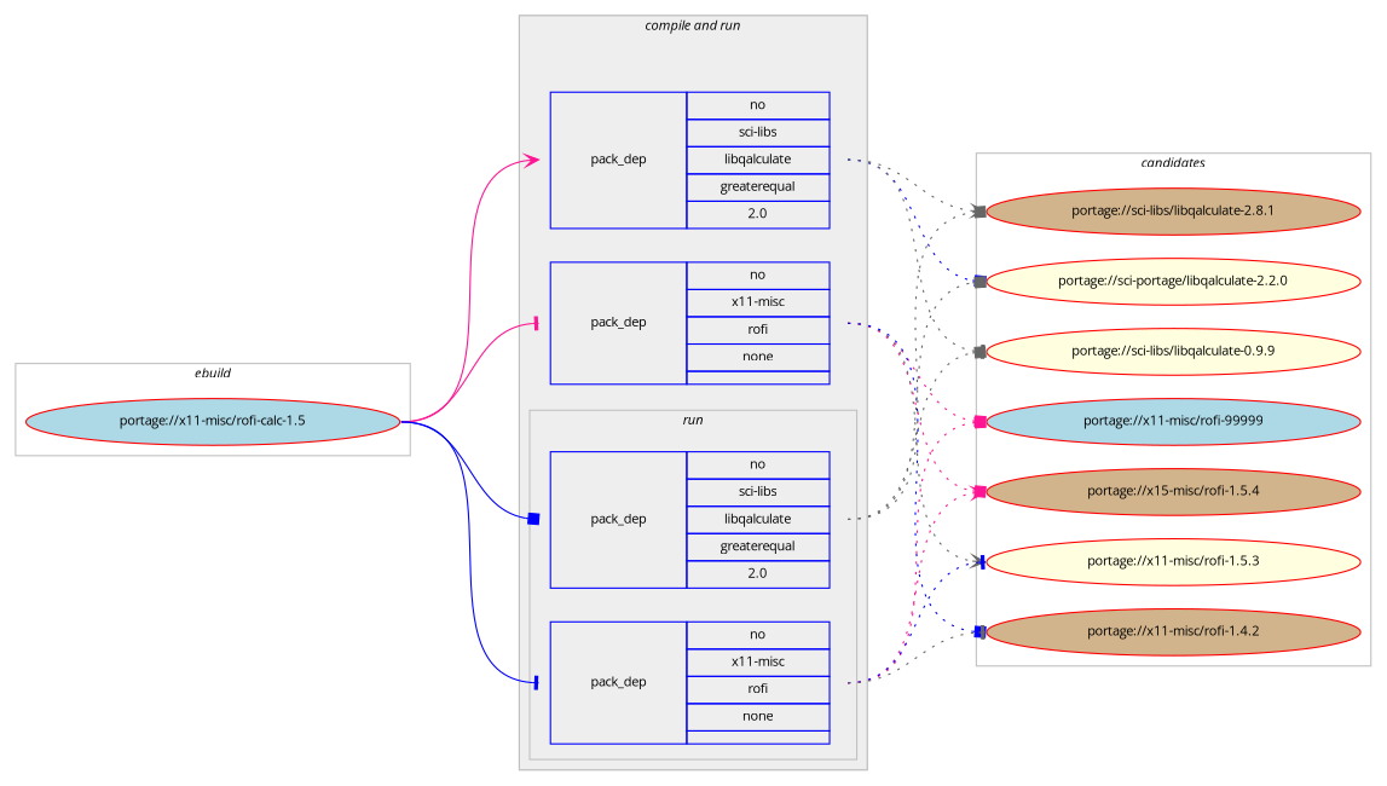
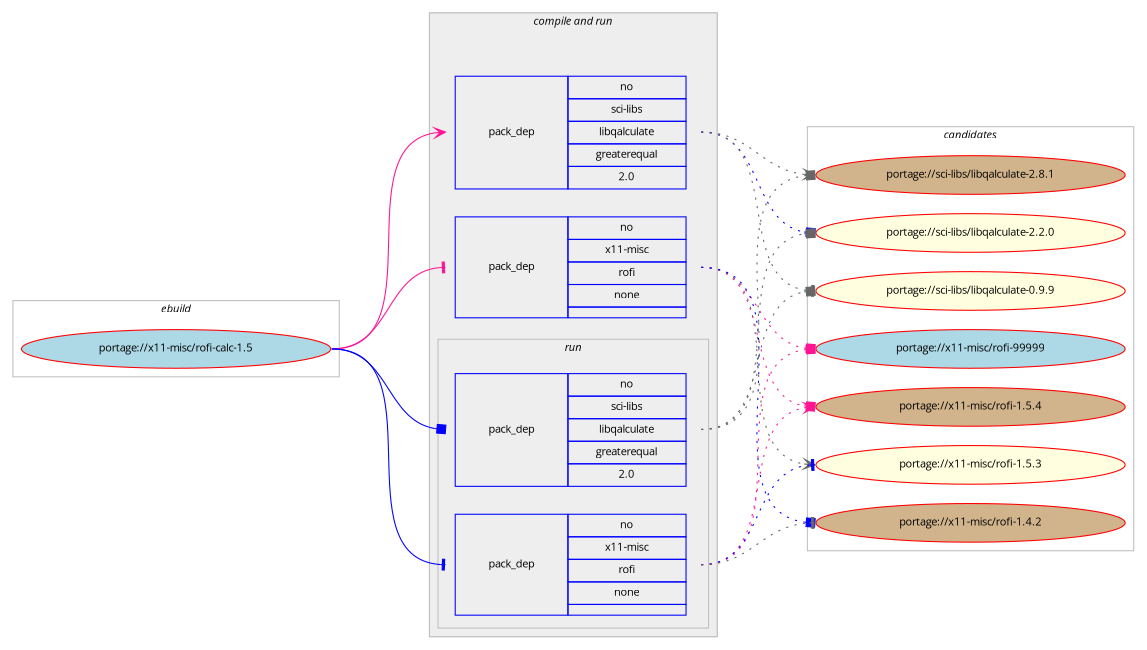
  digraph {
    compound=true
    concentrate=true
    fontname="Open Sans"
    fontsize=10
    newrank=true
    rankdir=LR
    ranksep=1.5
    node [color=red fontname="Open Sans" fontsize=10 style=filled]
    edge [arrowhead=box color=gray40 fontname="Open Sans" headport=w style=dotted tailport=e weight=100]
    n1 [fillcolor=lightblue label="portage://x11-misc/rofi-calc-1.5" width=4]
    n2 [color=blue label=<<TABLE BORDER="0" CELLBORDER="1" CELLSPACING="0" CELLPADDING="4" WIDTH="220"><TR><TD ROWSPAN="6" CELLPADDING="30">pack_dep</TD></TR><TR><TD WIDTH="110">no</TD></TR><TR><TD>sci-libs</TD></TR><TR><TD>libqalculate</TD></TR><TR><TD>greaterequal</TD></TR><TR><TD>2.0</TD></TR></TABLE>> shape=none style=""]
    n3 [color=blue label=<<TABLE BORDER="0" CELLBORDER="1" CELLSPACING="0" CELLPADDING="4" WIDTH="220"><TR><TD ROWSPAN="6" CELLPADDING="30">pack_dep</TD></TR><TR><TD WIDTH="110">no</TD></TR><TR><TD>x11-misc</TD></TR><TR><TD>rofi</TD></TR><TR><TD>none</TD></TR><TR><TD></TD></TR></TABLE>> shape=none style=""]
    n4 [color=blue label=<<TABLE BORDER="0" CELLBORDER="1" CELLSPACING="0" CELLPADDING="4" WIDTH="220"><TR><TD ROWSPAN="6" CELLPADDING="30">pack_dep</TD></TR><TR><TD WIDTH="110">no</TD></TR><TR><TD>sci-libs</TD></TR><TR><TD>libqalculate</TD></TR><TR><TD>greaterequal</TD></TR><TR><TD>2.0</TD></TR></TABLE>> shape=none style=""]
    n5 [color=blue label=<<TABLE BORDER="0" CELLBORDER="1" CELLSPACING="0" CELLPADDING="4" WIDTH="220"><TR><TD ROWSPAN="6" CELLPADDING="30">pack_dep</TD></TR><TR><TD WIDTH="110">no</TD></TR><TR><TD>x11-misc</TD></TR><TR><TD>rofi</TD></TR><TR><TD>none</TD></TR><TR><TD></TD></TR></TABLE>> shape=none style=""]
    n6 [fillcolor=tan label="portage://sci-libs/libqalculate-2.8.1" width=4]
-   n7 [fillcolor=lightyellow label="portage://sci-portage/libqalculate-2.2.0" width=4]
+   n7 [fillcolor=lightyellow label="portage://sci-libs/libqalculate-2.2.0" width=4]
    n8 [fillcolor=lightyellow label="portage://sci-libs/libqalculate-0.9.9" width=4]
    n9 [fillcolor=lightblue label="portage://x11-misc/rofi-99999" width=4]
-   n10 [fillcolor=tan label="portage://x15-misc/rofi-1.5.4" width=4]
+   n10 [fillcolor=tan label="portage://x11-misc/rofi-1.5.4" width=4]
    n11 [fillcolor=lightyellow label="portage://x11-misc/rofi-1.5.3" width=4]
    n12 [fillcolor=tan label="portage://x11-misc/rofi-1.4.2" width=4]
    subgraph cluster_1 {
      color=gray
      label=<<i>ebuild</i>>
      rank=same
      n1
    }
    subgraph cluster_2 {
      color=gray
      label=<<i>dependencies</i>>
      subgraph cluster_3 {
        color=gray
        fillcolor="#eeeeee"
        label=<<i>compile</i>>
        style=filled
        subgraph sub_4 {
          color=gray
          fillcolor="#eeeeee"
          label=<<i>compile</i>>
          style=filled
          n2
        }
        subgraph sub_5 {
          color=gray
          fillcolor="#eeeeee"
          label=<<i>compile</i>>
          style=filled
          n3
        }
      }
      subgraph cluster_6 {
        color=gray
        fillcolor="#eeeeee"
        label=<<i>compile and run</i>>
        style=filled
      }
      subgraph cluster_7 {
        color=gray
        fillcolor="#eeeeee"
        label=<<i>run</i>>
        style=filled
        subgraph sub_8 {
          color=gray
          fillcolor="#eeeeee"
          label=<<i>run</i>>
          style=filled
          n4
        }
        subgraph sub_9 {
          color=gray
          fillcolor="#eeeeee"
          label=<<i>run</i>>
          style=filled
          n5
        }
      }
    }
    subgraph cluster_10 {
      color=gray
      label=<<i>candidates</i>>
      rank=same
      subgraph sub_11 {
        color=black
        label=<<i>candidates</i>>
        nodesep=1
        rank=same
        n6
        n7
        n8
      }
      subgraph sub_12 {
        color=black
        label=<<i>candidates</i>>
        nodesep=1
        rank=same
        n9
        n10
        n11
        n12
      }
      subgraph sub_13 {
        color=black
        label=<<i>candidates</i>>
        nodesep=1
        rank=same
        n6
        n7
        n8
      }
      subgraph sub_14 {
        color=black
        label=<<i>candidates</i>>
        nodesep=1
        rank=same
        n9
        n10
        n11
        n12
      }
    }
    n1 -> n2 [arrowhead=vee color=deeppink style=solid weight=20]
    n1 -> n3 [arrowhead=tee color=deeppink style=solid weight=20]
    n1 -> n4 [color=blue style=solid weight=20]
    n1 -> n5 [arrowhead=tee color=blue style=solid weight=20]
    n2 -> n6 [arrowhead=vee]
    n2 -> n7 [color=blue]
    n2 -> n8 [arrowhead=tee]
    n3 -> n9 [color=deeppink]
    n3 -> n10 [color=deeppink]
    n3 -> n11 [arrowhead=vee]
    n3 -> n12 [color=blue]
    n4 -> n6
    n4 -> n7
    n4 -> n8
    n5 -> n9 [color=deeppink]
    n5 -> n10 [arrowhead=vee color=deeppink]
    n5 -> n11 [arrowhead=tee color=blue]
    n5 -> n12 [arrowhead=tee]
  }
